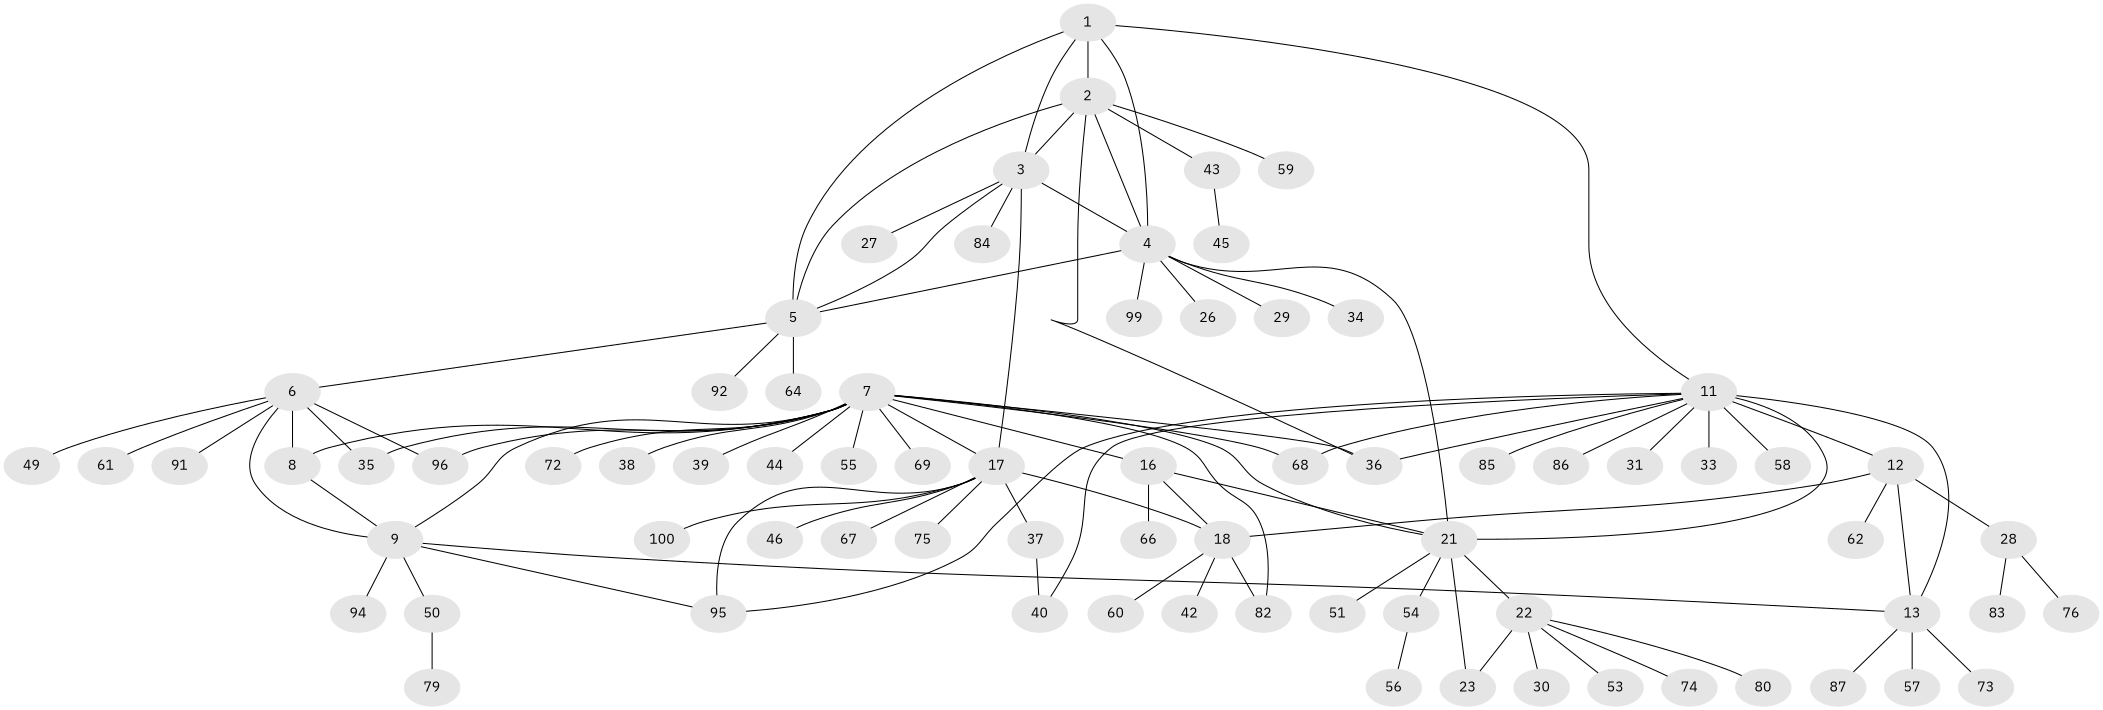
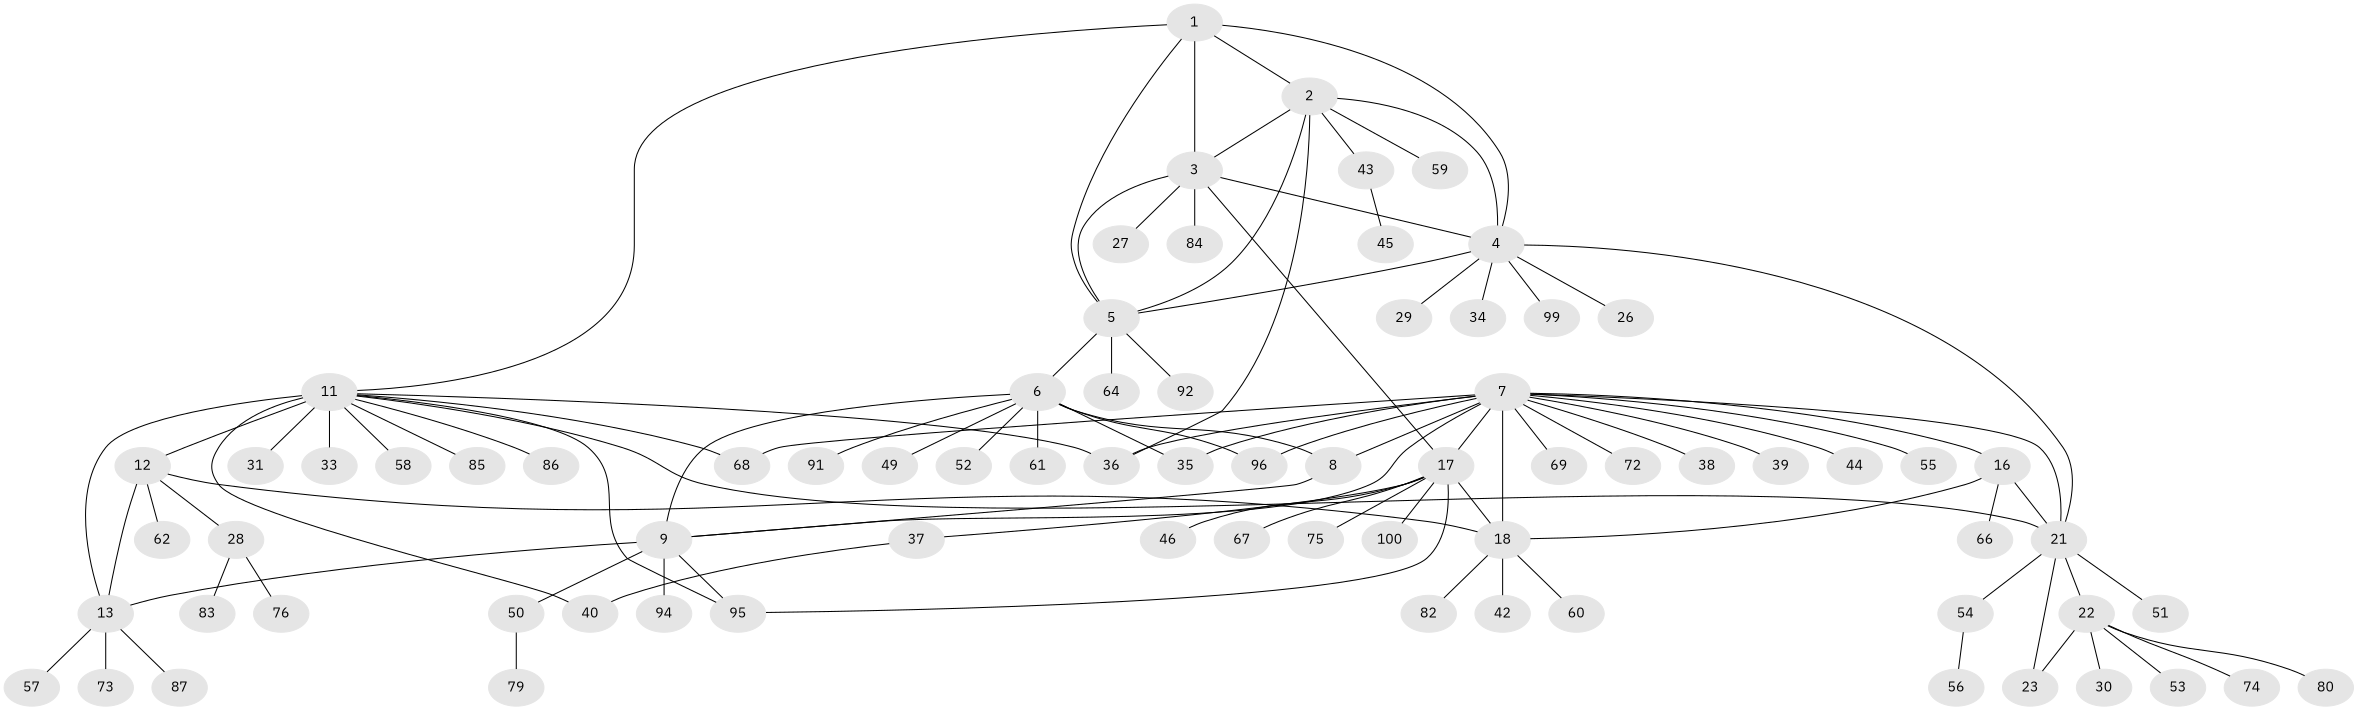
  graph {
    fontname="IBM Plex Sans"
    node [color=gray90 fontname="IBM Plex Sans" style=filled]
    edge [fontname="IBM Plex Sans"]
    1 [super="+41"]
    2 [super="+47"]
    3 [super="+89"]
    4 [super="+90"]
    5 [super="+81"]
    11 [super="+14"]
    36 [super="+63"]
    43
    59
    17 [super="+19"]
    27
    84
    21 [super="+32"]
    26
    29
    34
    99
    6 [super="+10"]
    64
    92
    68
    13 [super="+48"]
    95 [super="+101"]
    12 [super="+15"]
    31
    33
    40
    58
    85
    86
    45
    18 [super="+72"]
    37 [super="+78"]
    46
    67 [super="+88"]
    75
    100
    22 [super="+25"]
    23 [super="+24"]
    51
    54 [super="+70"]
    8
    9 [super="+93"]
    35 [super="+98"]
    49
+   52
    61
    91
    96
    7 [super="+20"]
    16 [super="+97"]
    38
    39
    44
    55
    69
    n57 [label=72 super="+77"]
    50
    94
    66
    42
    60
    82
    57
    73
    87
    79
    28 [super="+65"]
    62
    76
    83
    30
    53
    74
    80
    56
    1 -- 2
    1 -- 3
    1 -- 4
    1 -- 5
    1 -- 11
    2 -- 3
    2 -- 4
    2 -- 5
    2 -- 36
    2 -- 43
    2 -- 59
    3 -- 4
    3 -- 5
    3 -- 17
    3 -- 27
    3 -- 84
    4 -- 5
    4 -- 21
    4 -- 26
    4 -- 29
    4 -- 34
    4 -- 99
    5 -- 6
    5 -- 64
    5 -- 92
    11 -- 36
    11 -- 21
    11 -- 68
    11 -- 13 [weight=2]
    11 -- 95
    11 -- 12 [weight=4]
    11 -- 31
    11 -- 33
    11 -- 40
    11 -- 58
    11 -- 85
    11 -- 86
    43 -- 45
    17 -- 95
    17 -- 18 [weight=2]
    17 -- 37
    17 -- 46
    17 -- 67
    17 -- 75
    17 -- 100
    21 -- 22 [weight=2]
    21 -- 23 [weight=2]
    21 -- 51
    21 -- 54
    6 -- 8 [weight=2]
    6 -- 9 [weight=2]
    6 -- 35
    6 -- 49
+   6 -- 52
    6 -- 61
    6 -- 91
    6 -- 96 [weight=2]
    13 -- 57
    13 -- 73
    13 -- 87
    12 -- 13 [weight=2]
    12 -- 18
    12 -- 28
    12 -- 62
    18 -- 42
    18 -- 60
    18 -- 82
    37 -- 40
    22 -- 23 [weight=4]
    22 -- 30
    22 -- 53
    22 -- 74
    22 -- 80
    54 -- 56
    8 -- 9
    9 -- 13
    9 -- 95
    9 -- 50
    9 -- 94
    7 -- 36
    7 -- 17 [weight=2]
    7 -- 21
    7 -- 68
-   7 -- 82
+   7 -- 18
    7 -- 8
    7 -- 9
    7 -- 35
    7 -- 96
    7 -- 16
    7 -- 38
    7 -- 39
    7 -- 44
    7 -- 55
    7 -- 69
    7 -- n57
    16 -- 21
    16 -- 18
    16 -- 66
    50 -- 79
    28 -- 76
    28 -- 83
  }
